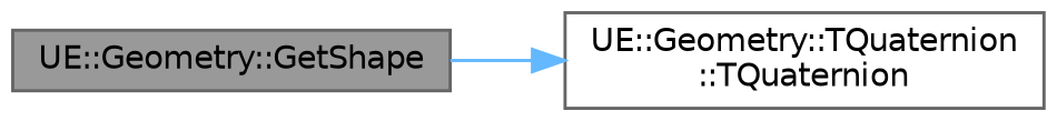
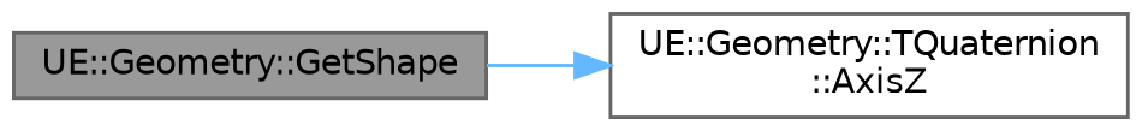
  digraph {
    rankdir=LR
    node [fontname=Helvetica fontsize=10 shape=box style=filled]
    n1 [color=gray40 fillcolor=grey60 fontcolor=black height=0.2 label="UE::Geometry::GetShape" width=0.4]
-   n2 [color=grey40 fillcolor=white height=0.2 label="UE::Geometry::TQuaternion\l::TQuaternion" width=0.4]
+   n2 [color=grey40 fillcolor=white height=0.2 label="UE::Geometry::TQuaternion\l::AxisZ" width=0.4]
    n1 -> n2 [color=steelblue1 fontname=Helvetica fontsize=10 labelfontname=Helvetica labelfontsize=10 style=solid]
  }
